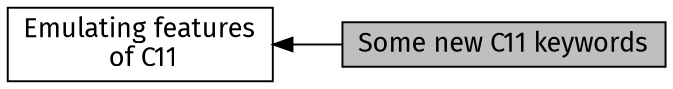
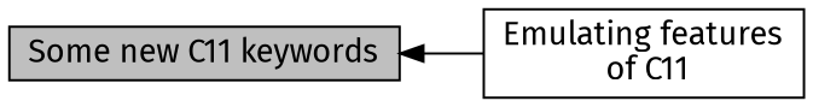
  digraph {
    rankdir=LR
    fontname="Fira Sans"
    node [color=black fontname="Fira Sans" fontsize=14 shape=box style=filled]
    n1 [fillcolor=grey75 fontcolor=black height=0.2 label="Some new C11 keywords" width=0.4]
    n2 [fillcolor=white height=0.2 label="Emulating features\l of C11" width=0.4]
-   n2 -> n1 [dir=back fontname="Fira Sans" fontsize=14 labelfontname=Helvetica labelfontsize=14 shape=plaintext style=solid]
+   n1 -> n2 [dir=back fontname="Fira Sans" fontsize=14 labelfontname=Helvetica labelfontsize=14 shape=plaintext style=solid]
  }
